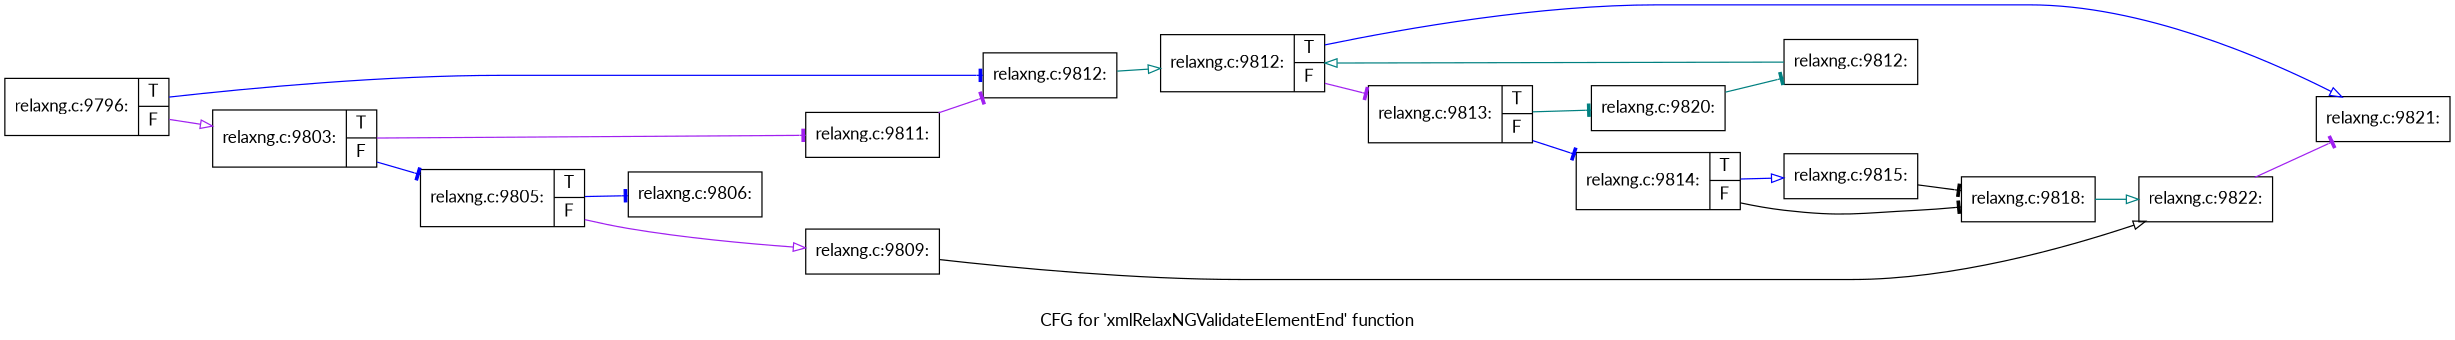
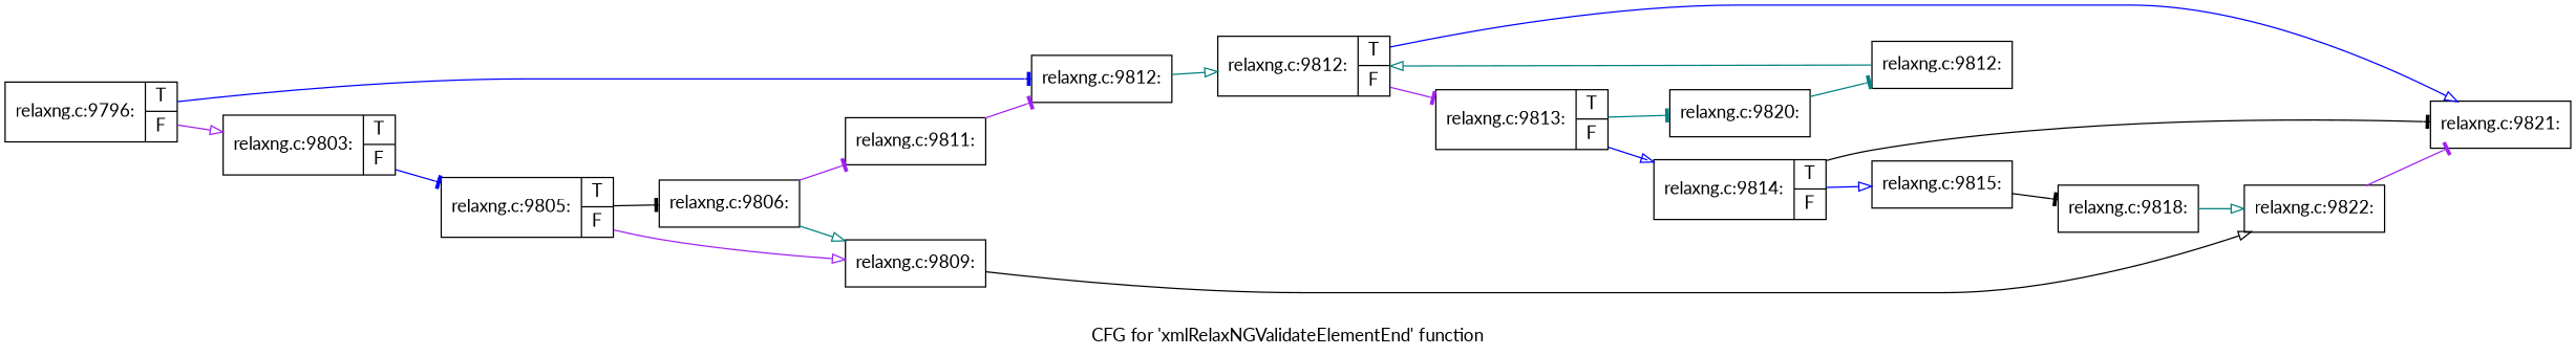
  digraph {
    fontname=Lato
    label="CFG for 'xmlRelaxNGValidateElementEnd' function"
    rankdir=LR
    node [fontname=Lato shape=record]
    edge [arrowhead=tee color=purple fontname=Lato]
    n1 [label="{relaxng.c:9796:|{<s0>T|<s1>F}}"]
    n2 [label="{relaxng.c:9803:|{<s0>T|<s1>F}}"]
    n3 [label="{relaxng.c:9812:}"]
    n4 [label="{relaxng.c:9805:|{<s0>T|<s1>F}}"]
    n5 [label="{relaxng.c:9811:}"]
    n6 [label="{relaxng.c:9812:|{<s0>T|<s1>F}}"]
    n7 [label="{relaxng.c:9806:}"]
    n8 [label="{relaxng.c:9809:}"]
    n9 [label="{relaxng.c:9813:|{<s0>T|<s1>F}}"]
    n10 [label="{relaxng.c:9821:}"]
    n11 [label="{relaxng.c:9822:}"]
    n12 [label="{relaxng.c:9814:|{<s0>T|<s1>F}}"]
    n13 [label="{relaxng.c:9820:}"]
    n14 [label="{relaxng.c:9815:}"]
    n15 [label="{relaxng.c:9818:}"]
    n16 [label="{relaxng.c:9812:}"]
    n1 -> n2 [arrowhead=onormal]
    n1 -> n3 [color=blue]
    n2 -> n4 [color=blue]
-   n2 -> n5
+   n7 -> n5
    n3 -> n6 [arrowhead=onormal color=teal]
-   n4 -> n7 [color=blue]
+   n4 -> n7 [color=black]
    n4 -> n8 [arrowhead=onormal]
    n5 -> n3
    n6 -> n9
    n6 -> n10 [arrowhead=onormal color=blue]
+   n7 -> n8 [arrowhead=onormal color=teal]
    n8 -> n11 [arrowhead=onormal color=black]
-   n9 -> n12 [color=blue]
+   n9 -> n12 [arrowhead=onormal color=blue]
    n9 -> n13 [color=teal]
    n11 -> n10
    n12 -> n14 [arrowhead=onormal color=blue]
-   n12 -> n15 [color=black]
+   n12 -> n10 [color=black]
    n13 -> n16 [color=teal]
    n14 -> n15 [color=black]
    n15 -> n11 [arrowhead=onormal color=teal]
    n16 -> n6 [arrowhead=onormal color=teal]
  }
